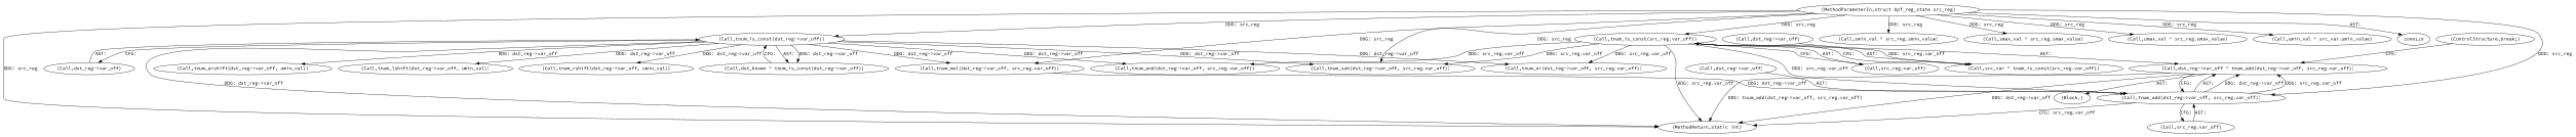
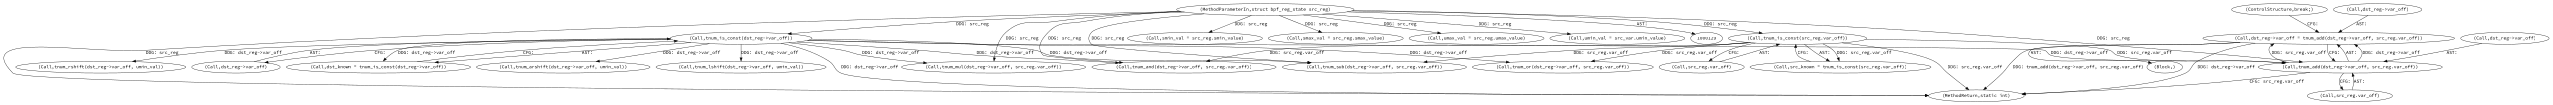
  digraph {
    fontname="Source Code Pro"
    node [fontname="Source Code Pro"]
    edge [fontname="Source Code Pro"]
    n1 [label="(Call,dst_reg->var_off = tnum_add(dst_reg->var_off, src_reg.var_off))"]
    n2 [label="(Call,tnum_add(dst_reg->var_off, src_reg.var_off))"]
    n3 [label="(Block,)"]
    n4 [label="(MethodReturn,static int)"]
    n5 [label="(Call,src_reg.var_off)"]
    n6 [label="(Call,tnum_is_const(dst_reg->var_off))"]
    n7 [label="(Call,tnum_arshift(dst_reg->var_off, umin_val))"]
    n8 [label="(Call,tnum_and(dst_reg->var_off, src_reg.var_off))"]
    n9 [label="(Call,tnum_sub(dst_reg->var_off, src_reg.var_off))"]
    n10 [label="(Call,tnum_or(dst_reg->var_off, src_reg.var_off))"]
    n11 [label="(Call,tnum_lshift(dst_reg->var_off, umin_val))"]
    n12 [label="(Call,tnum_mul(dst_reg->var_off, src_reg.var_off))"]
    n13 [label="(Call,tnum_rshift(dst_reg->var_off, umin_val))"]
    n14 [label="(Call,dst_reg->var_off)"]
    n15 [label="(Call,dst_known = tnum_is_const(dst_reg->var_off))"]
    n16 [label="(Call,tnum_is_const(src_reg.var_off))"]
    n17 [label="(Call,src_reg.var_off)"]
-   n18 [label="(Call,src_var = tnum_is_const(src_reg.var_off))"]
+   n18 [label="(Call,src_known = tnum_is_const(src_reg.var_off))"]
    n19 [label="(MethodParameterIn,struct bpf_reg_state src_reg)"]
    n20 [label="(Call,smin_val = src_reg.smin_value)"]
    n21 [label="(Call,smax_val = src_reg.smax_value)"]
    n22 [label="(Call,umax_val = src_reg.umax_value)"]
    n23 [label="(Call,umin_val = src_var.umin_value)"]
    1000129
    n25 [label="(Call,dst_reg->var_off)"]
    n26 [label="(ControlStructure,break;)"]
    n27 [label="(Call,dst_reg->var_off)"]
    n1 -> n2 [label="CFG: "]
    n1 -> n3 [label="AST: "]
    n1 -> n4 [label="DDG: tnum_add(dst_reg->var_off, src_reg.var_off)"]
    n1 -> n4 [label="DDG: dst_reg->var_off"]
    n2 -> n1 [label="AST: "]
    n2 -> n1 [label="DDG: dst_reg->var_off"]
    n2 -> n1 [label="DDG: src_reg.var_off"]
    n2 -> n4 [label="CFG: src_reg.var_off"]
    n2 -> n5 [label="CFG: "]
    n5 -> n2 [label="AST: "]
-   n12 -> n2 [label="DDG: dst_reg->var_off"]
+   n6 -> n2 [label="DDG: dst_reg->var_off"]
    n6 -> n4 [label="DDG: dst_reg->var_off"]
    n6 -> n7 [label="DDG: dst_reg->var_off"]
    n6 -> n8 [label="DDG: dst_reg->var_off"]
    n6 -> n9 [label="DDG: dst_reg->var_off"]
    n6 -> n10 [label="DDG: dst_reg->var_off"]
    n6 -> n11 [label="DDG: dst_reg->var_off"]
    n6 -> n12 [label="DDG: dst_reg->var_off"]
    n6 -> n13 [label="DDG: dst_reg->var_off"]
    n6 -> n14 [label="CFG: "]
    n6 -> n15 [label="AST: "]
    n6 -> n15 [label="DDG: dst_reg->var_off"]
    n14 -> n6 [label="AST: "]
    n15 -> n6 [label="CFG: "]
    n16 -> n2 [label="DDG: src_reg.var_off"]
    n16 -> n4 [label="DDG: src_reg.var_off"]
    n16 -> n8 [label="DDG: src_reg.var_off"]
    n16 -> n9 [label="DDG: src_reg.var_off"]
    n16 -> n10 [label="DDG: src_reg.var_off"]
    n16 -> n17 [label="CFG: "]
    n16 -> n18 [label="AST: "]
    n16 -> n18 [label="DDG: src_reg.var_off"]
    n17 -> n16 [label="AST: "]
    n18 -> n16 [label="CFG: "]
    n19 -> n2 [label="DDG: src_reg"]
    n19 -> n4 [label="DDG: src_reg"]
    n19 -> n6 [label="DDG: src_reg"]
+   n19 -> n8 [label="DDG: src_reg"]
    n19 -> n9 [label="DDG: src_reg"]
    n19 -> n12 [label="DDG: src_reg"]
    n19 -> n16 [label="DDG: src_reg"]
    n19 -> n20 [label="DDG: src_reg"]
    n19 -> n21 [label="DDG: src_reg"]
    n19 -> n22 [label="DDG: src_reg"]
    n19 -> n23 [label="DDG: src_reg"]
    n19 -> 1000129 [label="AST: "]
    n25 -> n1 [label="AST: "]
    n26 -> n1 [label="CFG: "]
    n27 -> n2 [label="AST: "]
  }
